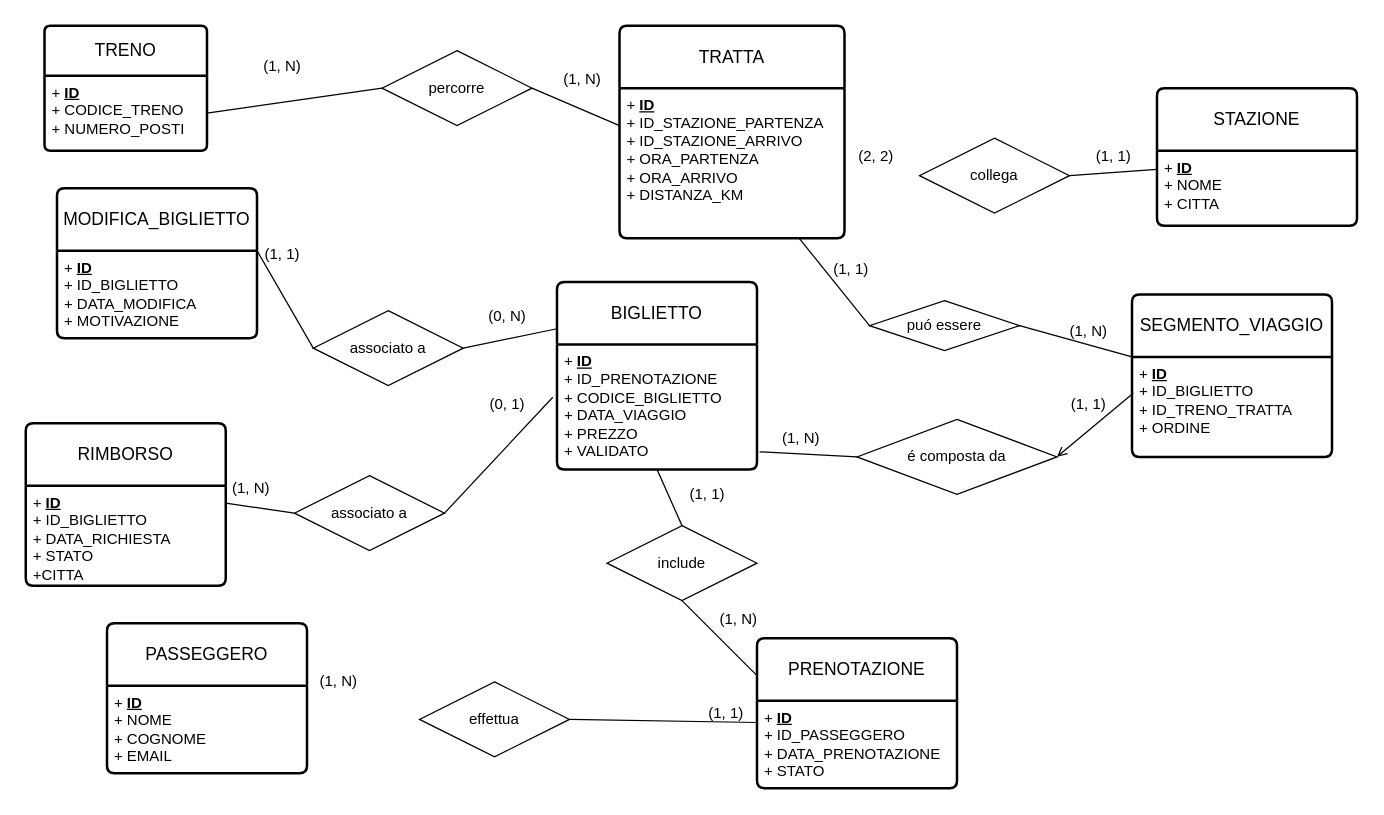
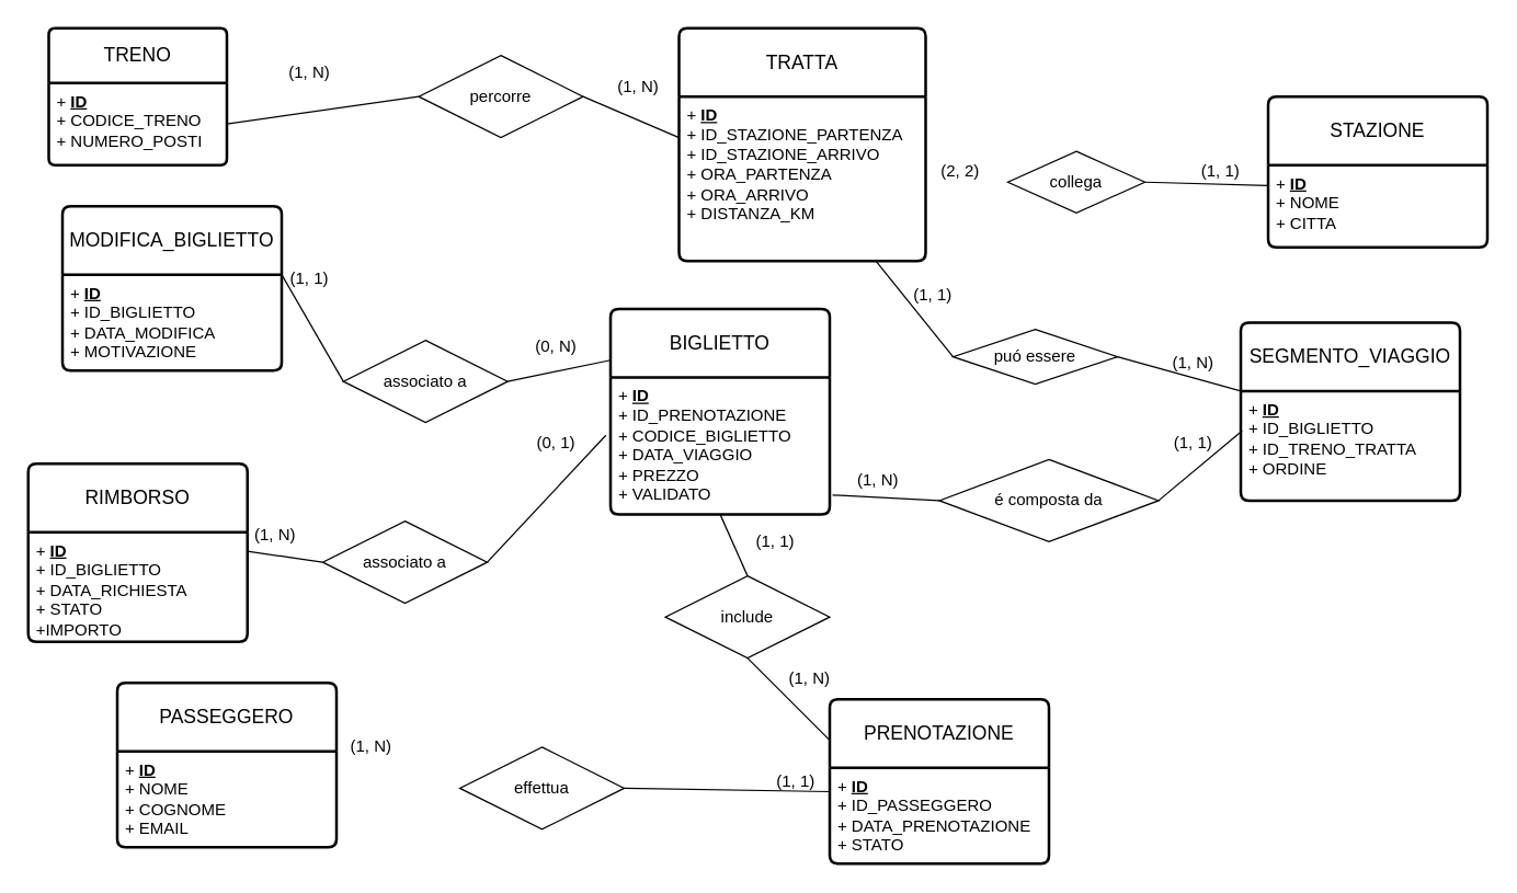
  <mxCell id="0" />
  <mxCell id="1" parent="0" />
  <mxCell id="2" value="BIGLIETTO" style="swimlane;childLayout=stackLayout;horizontal=1;startSize=50;horizontalStack=0;rounded=1;fontSize=14;fontStyle=0;strokeWidth=2;resizeParent=0;resizeLast=1;shadow=0;dashed=0;align=center;arcSize=4;whiteSpace=wrap;html=1;" parent="1" vertex="1"><mxGeometry x="445" y="225" width="160" height="150" as="geometry" /></mxCell>
  <mxCell id="3" value="&lt;div&gt;+ &lt;b&gt;&lt;u&gt;ID&lt;/u&gt;&lt;/b&gt;&lt;/div&gt;+ ID_PRENOTAZIONE&lt;div&gt;+ CODICE_BIGLIETTO&lt;br&gt;&lt;/div&gt;&lt;div&gt;+ DATA_VIAGGIO&lt;/div&gt;&lt;div&gt;+ PREZZO&lt;/div&gt;&lt;div&gt;+ VALIDATO&lt;/div&gt;" style="align=left;strokeColor=none;fillColor=none;spacingLeft=4;spacingRight=4;fontSize=12;verticalAlign=top;resizable=0;rotatable=0;part=1;html=1;whiteSpace=wrap;" parent="2" vertex="1"><mxGeometry y="50" width="160" height="100" as="geometry" /></mxCell>
  <mxCell id="4" value="PASSEGGERO" style="swimlane;childLayout=stackLayout;horizontal=1;startSize=50;horizontalStack=0;rounded=1;fontSize=14;fontStyle=0;strokeWidth=2;resizeParent=0;resizeLast=1;shadow=0;dashed=0;align=center;arcSize=4;whiteSpace=wrap;html=1;" parent="1" vertex="1"><mxGeometry x="85" y="498" width="160" height="120" as="geometry" /></mxCell>
  <mxCell id="5" value="+ &lt;b&gt;&lt;u&gt;ID&lt;/u&gt;&lt;/b&gt;&lt;div&gt;+ NOME&lt;/div&gt;&lt;div&gt;+ COGNOME&lt;/div&gt;&lt;div&gt;+ EMAIL&lt;/div&gt;" style="align=left;strokeColor=none;fillColor=none;spacingLeft=4;spacingRight=4;fontSize=12;verticalAlign=top;resizable=0;rotatable=0;part=1;html=1;whiteSpace=wrap;" parent="4" vertex="1"><mxGeometry y="50" width="160" height="70" as="geometry" /></mxCell>
  <mxCell id="6" value="STAZIONE" style="swimlane;childLayout=stackLayout;horizontal=1;startSize=50;horizontalStack=0;rounded=1;fontSize=14;fontStyle=0;strokeWidth=2;resizeParent=0;resizeLast=1;shadow=0;dashed=0;align=center;arcSize=4;whiteSpace=wrap;html=1;" parent="1" vertex="1"><mxGeometry x="925" y="70" width="160" height="110" as="geometry" /></mxCell>
  <mxCell id="7" value="+ &lt;b&gt;&lt;u&gt;ID&lt;/u&gt;&lt;/b&gt;&lt;div&gt;+ NOME&lt;/div&gt;&lt;div&gt;+ CITTA&lt;/div&gt;" style="align=left;strokeColor=none;fillColor=none;spacingLeft=4;spacingRight=4;fontSize=12;verticalAlign=top;resizable=0;rotatable=0;part=1;html=1;whiteSpace=wrap;" parent="6" vertex="1"><mxGeometry y="50" width="160" height="60" as="geometry" /></mxCell>
  <mxCell id="8" value="TRATTA" style="swimlane;childLayout=stackLayout;horizontal=1;startSize=50;horizontalStack=0;rounded=1;fontSize=14;fontStyle=0;strokeWidth=2;resizeParent=0;resizeLast=1;shadow=0;dashed=0;align=center;arcSize=4;whiteSpace=wrap;html=1;" parent="1" vertex="1"><mxGeometry x="495" y="20" width="180" height="170" as="geometry" /></mxCell>
  <mxCell id="9" value="+ &lt;b&gt;&lt;u&gt;ID&lt;/u&gt;&lt;/b&gt;&lt;div&gt;+ ID_STAZIONE_PARTENZA&lt;/div&gt;&lt;div&gt;+ ID_STAZIONE_ARRIVO&lt;/div&gt;&lt;div&gt;+ ORA_PARTENZA&lt;/div&gt;&lt;div&gt;+ ORA_ARRIVO&lt;/div&gt;&lt;div&gt;+ DISTANZA_KM&lt;/div&gt;" style="align=left;strokeColor=none;fillColor=none;spacingLeft=4;spacingRight=4;fontSize=12;verticalAlign=top;resizable=0;rotatable=0;part=1;html=1;whiteSpace=wrap;" parent="8" vertex="1"><mxGeometry y="50" width="180" height="120" as="geometry" /></mxCell>
  <mxCell id="10" value="TRENO" style="swimlane;childLayout=stackLayout;horizontal=1;startSize=40;horizontalStack=0;rounded=1;fontSize=14;fontStyle=0;strokeWidth=2;resizeParent=0;resizeLast=1;shadow=0;dashed=0;align=center;arcSize=4;whiteSpace=wrap;html=1;" parent="1" vertex="1"><mxGeometry x="35" y="20" width="130" height="100" as="geometry" /></mxCell>
  <mxCell id="11" value="+ &lt;b&gt;&lt;u&gt;ID&lt;/u&gt;&lt;/b&gt;&lt;div&gt;+ CODICE_TRENO&lt;/div&gt;&lt;div&gt;+ NUMERO_POSTI&lt;/div&gt;" style="align=left;strokeColor=none;fillColor=none;spacingLeft=4;spacingRight=4;fontSize=12;verticalAlign=top;resizable=0;rotatable=0;part=1;html=1;whiteSpace=wrap;" parent="10" vertex="1"><mxGeometry y="40" width="130" height="60" as="geometry" /></mxCell>
  <mxCell id="12" value="RIMBORSO" style="swimlane;childLayout=stackLayout;horizontal=1;startSize=50;horizontalStack=0;rounded=1;fontSize=14;fontStyle=0;strokeWidth=2;resizeParent=0;resizeLast=1;shadow=0;dashed=0;align=center;arcSize=4;whiteSpace=wrap;html=1;" parent="1" vertex="1"><mxGeometry x="20" y="338" width="160" height="130" as="geometry" /></mxCell>
- <mxCell id="13" value="+ &lt;b&gt;&lt;u&gt;ID&lt;/u&gt;&lt;/b&gt;&lt;div&gt;+ ID_BIGLIETTO&lt;/div&gt;&lt;div&gt;+ DATA_RICHIESTA&lt;/div&gt;&lt;div&gt;+ STATO&lt;/div&gt;&lt;div&gt;+CITTA&lt;/div&gt;" style="align=left;strokeColor=none;fillColor=none;spacingLeft=4;spacingRight=4;fontSize=12;verticalAlign=top;resizable=0;rotatable=0;part=1;html=1;whiteSpace=wrap;" parent="12" vertex="1"><mxGeometry y="50" width="160" height="80" as="geometry" /></mxCell>
+ <mxCell id="13" value="+ &lt;b&gt;&lt;u&gt;ID&lt;/u&gt;&lt;/b&gt;&lt;div&gt;+ ID_BIGLIETTO&lt;/div&gt;&lt;div&gt;+ DATA_RICHIESTA&lt;/div&gt;&lt;div&gt;+ STATO&lt;/div&gt;&lt;div&gt;+IMPORTO&lt;/div&gt;" style="align=left;strokeColor=none;fillColor=none;spacingLeft=4;spacingRight=4;fontSize=12;verticalAlign=top;resizable=0;rotatable=0;part=1;html=1;whiteSpace=wrap;" parent="12" vertex="1"><mxGeometry y="50" width="160" height="80" as="geometry" /></mxCell>
  <mxCell id="14" value="SEGMENTO_VIAGGIO" style="swimlane;childLayout=stackLayout;horizontal=1;startSize=50;horizontalStack=0;rounded=1;fontSize=14;fontStyle=0;strokeWidth=2;resizeParent=0;resizeLast=1;shadow=0;dashed=0;align=center;arcSize=4;whiteSpace=wrap;html=1;" parent="1" vertex="1"><mxGeometry x="905" y="235" width="160" height="130" as="geometry" /></mxCell>
  <mxCell id="15" value="+ &lt;b&gt;&lt;u&gt;ID&lt;/u&gt;&lt;/b&gt;&lt;div&gt;+ ID_BIGLIETTO&lt;br&gt;&lt;div&gt;+ ID_TRENO_TRATTA&lt;/div&gt;&lt;div&gt;+ ORDINE&lt;/div&gt;&lt;/div&gt;" style="align=left;strokeColor=none;fillColor=none;spacingLeft=4;spacingRight=4;fontSize=12;verticalAlign=top;resizable=0;rotatable=0;part=1;html=1;whiteSpace=wrap;" parent="14" vertex="1"><mxGeometry y="50" width="160" height="80" as="geometry" /></mxCell>
  <mxCell id="16" value="PRENOTAZIONE" style="swimlane;childLayout=stackLayout;horizontal=1;startSize=50;horizontalStack=0;rounded=1;fontSize=14;fontStyle=0;strokeWidth=2;resizeParent=0;resizeLast=1;shadow=0;dashed=0;align=center;arcSize=4;whiteSpace=wrap;html=1;" parent="1" vertex="1"><mxGeometry x="605" y="510" width="160" height="120" as="geometry" /></mxCell>
  <mxCell id="17" value="+ &lt;b&gt;&lt;u&gt;ID&lt;/u&gt;&lt;/b&gt;&lt;div&gt;+ ID_PASSEGGERO&lt;/div&gt;&lt;div&gt;+ DATA_PRENOTAZIONE&lt;/div&gt;&lt;div&gt;+ STATO&lt;/div&gt;" style="align=left;strokeColor=none;fillColor=none;spacingLeft=4;spacingRight=4;fontSize=12;verticalAlign=top;resizable=0;rotatable=0;part=1;html=1;whiteSpace=wrap;" parent="16" vertex="1"><mxGeometry y="50" width="160" height="70" as="geometry" /></mxCell>
- <mxCell id="18" value="collega" style="shape=rhombus;perimeter=rhombusPerimeter;whiteSpace=wrap;html=1;align=center;" parent="1" vertex="1"><mxGeometry x="735" y="110" width="120" height="60" as="geometry" /></mxCell>
+ <mxCell id="18" value="collega" style="shape=rhombus;perimeter=rhombusPerimeter;whiteSpace=wrap;html=1;align=center;" parent="1" vertex="1"><mxGeometry x="735" y="110" width="100" height="45" as="geometry" /></mxCell>
  <mxCell id="19" value="" style="endArrow=none;html=1;rounded=0;exitX=1;exitY=0.5;exitDx=0;exitDy=0;entryX=0;entryY=0.25;entryDx=0;entryDy=0;" parent="1" source="26" target="9" edge="1"><mxGeometry relative="1" as="geometry"><mxPoint x="375" y="285" as="sourcePoint" /><mxPoint x="355" y="145" as="targetPoint" /></mxGeometry></mxCell>
  <mxCell id="20" value="" style="endArrow=none;html=1;rounded=0;exitX=0;exitY=0.25;exitDx=0;exitDy=0;entryX=1;entryY=0.5;entryDx=0;entryDy=0;" parent="1" source="7" target="18" edge="1"><mxGeometry relative="1" as="geometry"><mxPoint x="305" y="210" as="sourcePoint" /><mxPoint x="465" y="210" as="targetPoint" /></mxGeometry></mxCell>
  <mxCell id="21" value="effettua" style="shape=rhombus;perimeter=rhombusPerimeter;whiteSpace=wrap;html=1;align=center;" parent="1" vertex="1"><mxGeometry x="335" y="545" width="120" height="60" as="geometry" /></mxCell>
  <mxCell id="22" value="" style="endArrow=none;html=1;rounded=0;entryX=1;entryY=0.5;entryDx=0;entryDy=0;exitX=0;exitY=0.25;exitDx=0;exitDy=0;" parent="1" source="17" target="21" edge="1"><mxGeometry relative="1" as="geometry"><mxPoint x="545" y="370" as="sourcePoint" /><mxPoint x="705" y="370" as="targetPoint" /></mxGeometry></mxCell>
  <mxCell id="23" value="include" style="shape=rhombus;perimeter=rhombusPerimeter;whiteSpace=wrap;html=1;align=center;" parent="1" vertex="1"><mxGeometry x="485" y="420" width="120" height="60" as="geometry" /></mxCell>
  <mxCell id="24" value="" style="endArrow=none;html=1;rounded=0;entryX=0.5;entryY=1;entryDx=0;entryDy=0;exitX=0;exitY=0.25;exitDx=0;exitDy=0;" parent="1" source="16" target="23" edge="1"><mxGeometry relative="1" as="geometry"><mxPoint x="545" y="370" as="sourcePoint" /><mxPoint x="705" y="370" as="targetPoint" /></mxGeometry></mxCell>
  <mxCell id="25" value="" style="endArrow=none;html=1;rounded=0;exitX=0.5;exitY=0;exitDx=0;exitDy=0;entryX=0.5;entryY=1;entryDx=0;entryDy=0;" parent="1" source="23" target="3" edge="1"><mxGeometry relative="1" as="geometry"><mxPoint x="545" y="370" as="sourcePoint" /><mxPoint x="705" y="370" as="targetPoint" /></mxGeometry></mxCell>
  <mxCell id="26" value="percorre" style="shape=rhombus;perimeter=rhombusPerimeter;whiteSpace=wrap;html=1;align=center;" parent="1" vertex="1"><mxGeometry x="305" y="40" width="120" height="60" as="geometry" /></mxCell>
  <mxCell id="27" value="" style="endArrow=none;html=1;rounded=0;exitX=0;exitY=0.5;exitDx=0;exitDy=0;entryX=1;entryY=0.5;entryDx=0;entryDy=0;" parent="1" source="26" target="11" edge="1"><mxGeometry relative="1" as="geometry"><mxPoint x="365" y="125" as="sourcePoint" /><mxPoint x="365" y="155" as="targetPoint" /></mxGeometry></mxCell>
  <mxCell id="28" value="associato a" style="shape=rhombus;perimeter=rhombusPerimeter;whiteSpace=wrap;html=1;align=center;" parent="1" vertex="1"><mxGeometry x="235" y="380" width="120" height="60" as="geometry" /></mxCell>
  <mxCell id="29" value="" style="endArrow=none;html=1;rounded=0;exitX=1;exitY=0.175;exitDx=0;exitDy=0;entryX=0;entryY=0.5;entryDx=0;entryDy=0;exitPerimeter=0;" parent="1" source="13" target="28" edge="1"><mxGeometry relative="1" as="geometry"><mxPoint x="545" y="400" as="sourcePoint" /><mxPoint x="705" y="400" as="targetPoint" /></mxGeometry></mxCell>
  <mxCell id="30" value="" style="endArrow=none;html=1;rounded=0;exitX=1;exitY=0.5;exitDx=0;exitDy=0;entryX=-0.021;entryY=0.423;entryDx=0;entryDy=0;entryPerimeter=0;" parent="1" source="28" target="3" edge="1"><mxGeometry relative="1" as="geometry"><mxPoint x="145" y="480" as="sourcePoint" /><mxPoint x="315" y="280" as="targetPoint" /></mxGeometry></mxCell>
  <mxCell id="31" value="associato a" style="shape=rhombus;perimeter=rhombusPerimeter;whiteSpace=wrap;html=1;align=center;" parent="1" vertex="1"><mxGeometry x="250" y="248" width="120" height="60" as="geometry" /></mxCell>
  <mxCell id="32" value="" style="endArrow=none;html=1;rounded=0;exitX=1;exitY=0.5;exitDx=0;exitDy=0;entryX=0;entryY=0.25;entryDx=0;entryDy=0;" parent="1" source="31" target="2" edge="1"><mxGeometry relative="1" as="geometry"><mxPoint x="365" y="420" as="sourcePoint" /><mxPoint x="505" y="320" as="targetPoint" /></mxGeometry></mxCell>
  <mxCell id="33" value="" style="endArrow=none;html=1;rounded=0;exitX=1;exitY=0;exitDx=0;exitDy=0;entryX=0;entryY=0.5;entryDx=0;entryDy=0;" parent="1" source="35" target="31" edge="1"><mxGeometry relative="1" as="geometry"><mxPoint x="365" y="420" as="sourcePoint" /><mxPoint x="502" y="362" as="targetPoint" /></mxGeometry></mxCell>
  <mxCell id="34" value="MODIFICA_BIGLIETTO" style="swimlane;childLayout=stackLayout;horizontal=1;startSize=50;horizontalStack=0;rounded=1;fontSize=14;fontStyle=0;strokeWidth=2;resizeParent=0;resizeLast=1;shadow=0;dashed=0;align=center;arcSize=4;whiteSpace=wrap;html=1;" parent="1" vertex="1"><mxGeometry x="45" y="150" width="160" height="120" as="geometry" /></mxCell>
  <mxCell id="35" value="+ &lt;u&gt;&lt;b&gt;ID&lt;/b&gt;&lt;/u&gt;&lt;div&gt;+ ID_BIGLIETTO&lt;/div&gt;&lt;div&gt;+ DATA_MODIFICA&lt;/div&gt;&lt;div&gt;+ MOTIVAZIONE&lt;/div&gt;" style="align=left;strokeColor=none;fillColor=none;spacingLeft=4;spacingRight=4;fontSize=12;verticalAlign=top;resizable=0;rotatable=0;part=1;html=1;whiteSpace=wrap;" parent="34" vertex="1"><mxGeometry y="50" width="160" height="70" as="geometry" /></mxCell>
  <mxCell id="36" value="" style="endArrow=none;html=1;rounded=0;entryX=1.013;entryY=0.86;entryDx=0;entryDy=0;exitX=0;exitY=0.5;exitDx=0;exitDy=0;entryPerimeter=0;" parent="1" source="52" target="3" edge="1"><mxGeometry relative="1" as="geometry"><mxPoint x="985" y="465" as="sourcePoint" /><mxPoint x="785" y="440" as="targetPoint" /></mxGeometry></mxCell>
  <mxCell id="37" value="puó essere" style="shape=rhombus;perimeter=rhombusPerimeter;whiteSpace=wrap;html=1;align=center;" parent="1" vertex="1"><mxGeometry x="695" y="240" width="120" height="40" as="geometry" /></mxCell>
  <mxCell id="38" value="" style="endArrow=none;html=1;rounded=0;entryX=0.798;entryY=1;entryDx=0;entryDy=0;entryPerimeter=0;exitX=0;exitY=0.5;exitDx=0;exitDy=0;" parent="1" source="37" target="9" edge="1"><mxGeometry relative="1" as="geometry"><mxPoint x="485" y="300" as="sourcePoint" /><mxPoint x="645" y="300" as="targetPoint" /></mxGeometry></mxCell>
  <mxCell id="39" value="" style="endArrow=none;html=1;rounded=0;exitX=1;exitY=0.5;exitDx=0;exitDy=0;entryX=0;entryY=0;entryDx=0;entryDy=0;" parent="1" source="37" edge="1"><mxGeometry relative="1" as="geometry"><mxPoint x="665" y="265" as="sourcePoint" /><mxPoint x="905" y="285" as="targetPoint" /></mxGeometry></mxCell>
  <mxCell id="40" value="(1, N)" style="text;html=1;align=center;verticalAlign=middle;resizable=0;points=[];autosize=1;strokeColor=none;fillColor=none;" parent="1" vertex="1"><mxGeometry x="200" y="38" width="50" height="30" as="geometry" /></mxCell>
  <mxCell id="41" value="(1, N)" style="text;html=1;align=center;verticalAlign=middle;resizable=0;points=[];autosize=1;strokeColor=none;fillColor=none;" parent="1" vertex="1"><mxGeometry x="440" y="48" width="50" height="30" as="geometry" /></mxCell>
  <mxCell id="42" value="(2, 2)" style="text;html=1;align=center;verticalAlign=middle;resizable=0;points=[];autosize=1;strokeColor=none;fillColor=none;" parent="1" vertex="1"><mxGeometry x="675" y="110" width="50" height="30" as="geometry" /></mxCell>
  <mxCell id="43" value="(1, 1)" style="text;html=1;align=center;verticalAlign=middle;resizable=0;points=[];autosize=1;strokeColor=none;fillColor=none;" parent="1" vertex="1"><mxGeometry x="865" y="110" width="50" height="30" as="geometry" /></mxCell>
  <mxCell id="44" value="(1, N)" style="text;html=1;align=center;verticalAlign=middle;resizable=0;points=[];autosize=1;strokeColor=none;fillColor=none;" parent="1" vertex="1"><mxGeometry x="565" y="480" width="50" height="30" as="geometry" /></mxCell>
  <mxCell id="45" value="(1, N)" style="text;html=1;align=center;verticalAlign=middle;resizable=0;points=[];autosize=1;strokeColor=none;fillColor=none;" parent="1" vertex="1"><mxGeometry x="245" y="530" width="50" height="30" as="geometry" /></mxCell>
  <mxCell id="46" value="(1, 1)" style="text;html=1;align=center;verticalAlign=middle;resizable=0;points=[];autosize=1;strokeColor=none;fillColor=none;" parent="1" vertex="1"><mxGeometry x="555" y="555" width="50" height="30" as="geometry" /></mxCell>
  <mxCell id="47" value="(1, N)" style="text;html=1;align=center;verticalAlign=middle;resizable=0;points=[];autosize=1;strokeColor=none;fillColor=none;" parent="1" vertex="1"><mxGeometry x="175" y="375" width="50" height="30" as="geometry" /></mxCell>
  <mxCell id="48" value="(0, 1)" style="text;html=1;align=center;verticalAlign=middle;resizable=0;points=[];autosize=1;strokeColor=none;fillColor=none;" parent="1" vertex="1"><mxGeometry x="380" y="308" width="50" height="30" as="geometry" /></mxCell>
  <mxCell id="49" value="(1, 1)" style="text;html=1;align=center;verticalAlign=middle;resizable=0;points=[];autosize=1;strokeColor=none;fillColor=none;" parent="1" vertex="1"><mxGeometry x="200" y="188" width="50" height="30" as="geometry" /></mxCell>
  <mxCell id="50" value="(0, N)" style="text;html=1;align=center;verticalAlign=middle;resizable=0;points=[];autosize=1;strokeColor=none;fillColor=none;" parent="1" vertex="1"><mxGeometry x="380" y="238" width="50" height="30" as="geometry" /></mxCell>
  <mxCell id="51" value="(1, 1)" style="text;html=1;align=center;verticalAlign=middle;resizable=0;points=[];autosize=1;strokeColor=none;fillColor=none;" parent="1" vertex="1"><mxGeometry x="540" y="380" width="50" height="30" as="geometry" /></mxCell>
  <mxCell id="52" value="é composta da" style="shape=rhombus;perimeter=rhombusPerimeter;whiteSpace=wrap;html=1;align=center;" parent="1" vertex="1"><mxGeometry x="685" y="335" width="160" height="60" as="geometry" /></mxCell>
- <mxCell id="53" value="" style="endArrow=open;html=1;rounded=0;entryX=1;entryY=0.5;entryDx=0;entryDy=0;exitX=0.006;exitY=0.363;exitDx=0;exitDy=0;exitPerimeter=0;" parent="1" source="15" target="52" edge="1"><mxGeometry relative="1" as="geometry"><mxPoint x="1135" y="430" as="sourcePoint" /><mxPoint x="925" y="355" as="targetPoint" /></mxGeometry></mxCell>
+ <mxCell id="53" value="" style="endArrow=none;html=1;rounded=0;entryX=1;entryY=0.5;entryDx=0;entryDy=0;exitX=0.006;exitY=0.363;exitDx=0;exitDy=0;exitPerimeter=0;" parent="1" source="15" target="52" edge="1"><mxGeometry relative="1" as="geometry"><mxPoint x="1135" y="430" as="sourcePoint" /><mxPoint x="925" y="355" as="targetPoint" /></mxGeometry></mxCell>
  <mxCell id="54" value="(1, N)" style="text;html=1;align=center;verticalAlign=middle;resizable=0;points=[];autosize=1;strokeColor=none;fillColor=none;" parent="1" vertex="1"><mxGeometry x="615" y="335" width="50" height="30" as="geometry" /></mxCell>
  <mxCell id="55" value="(1, 1)" style="text;html=1;align=center;verticalAlign=middle;resizable=0;points=[];autosize=1;strokeColor=none;fillColor=none;" parent="1" vertex="1"><mxGeometry x="845" y="308" width="50" height="30" as="geometry" /></mxCell>
  <mxCell id="56" value="(1, N)" style="text;html=1;align=center;verticalAlign=middle;resizable=0;points=[];autosize=1;strokeColor=none;fillColor=none;" parent="1" vertex="1"><mxGeometry x="845" y="250" width="50" height="30" as="geometry" /></mxCell>
  <mxCell id="57" value="(1, 1)" style="text;html=1;align=center;verticalAlign=middle;resizable=0;points=[];autosize=1;strokeColor=none;fillColor=none;" parent="1" vertex="1"><mxGeometry x="655" y="200" width="50" height="30" as="geometry" /></mxCell>
